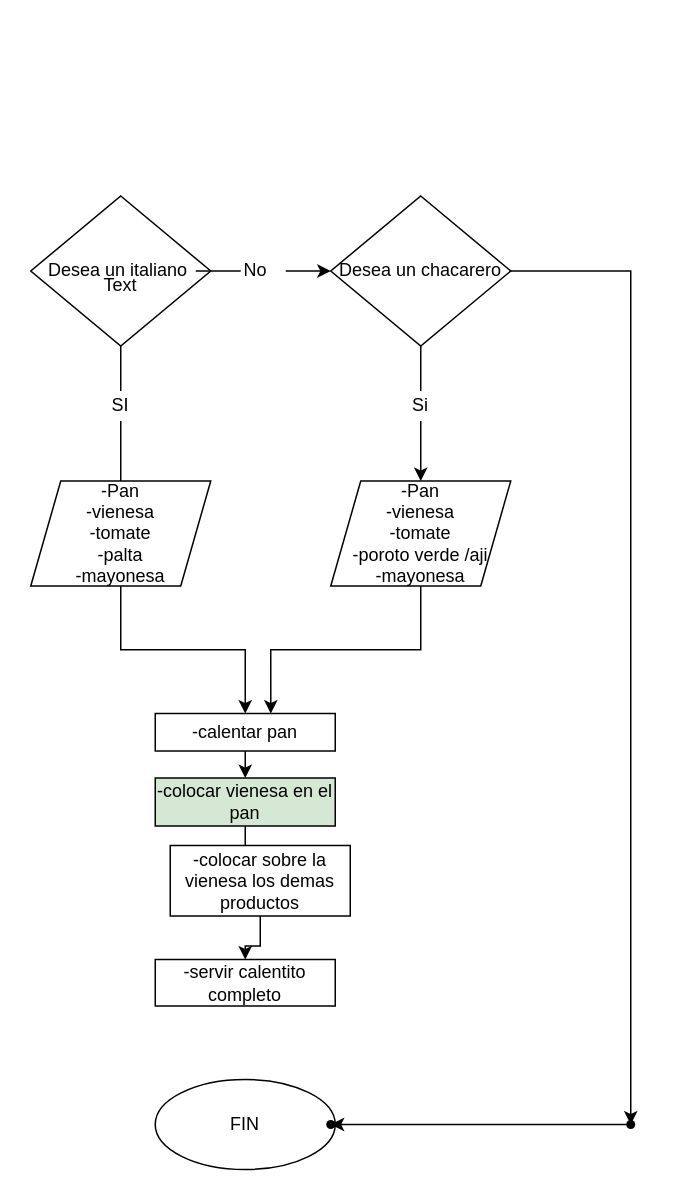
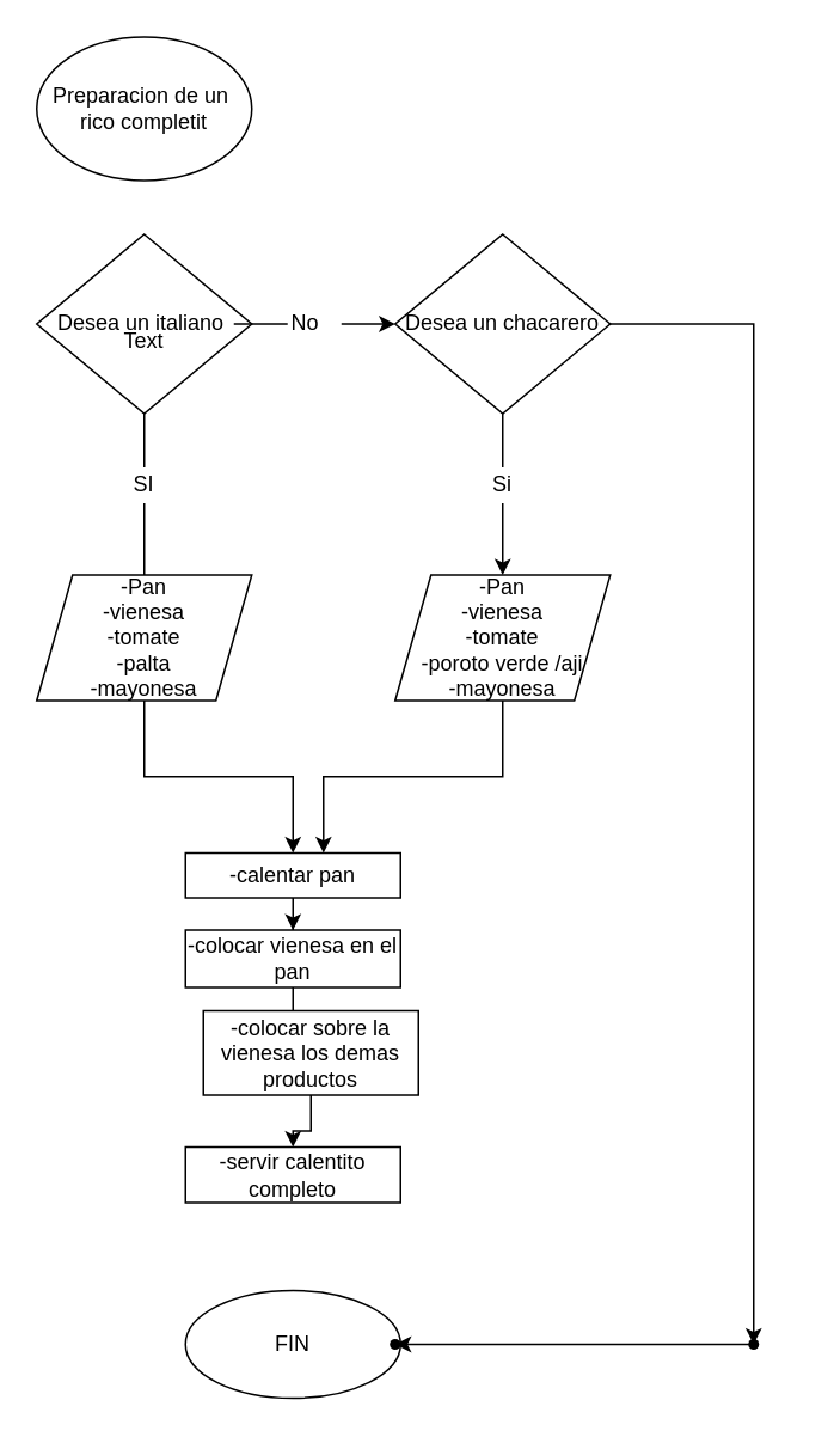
  <mxCell id="0" />
  <mxCell id="1" parent="0" />
+ <mxCell id="2" value="&lt;font style=&quot;vertical-align: inherit&quot;&gt;&lt;font style=&quot;vertical-align: inherit&quot;&gt;Preparacion de un&amp;nbsp;&lt;br&gt;rico completit&lt;br&gt;&lt;/font&gt;&lt;/font&gt;" style="ellipse;whiteSpace=wrap;html=1;" vertex="1" parent="1"><mxGeometry x="20" y="20" width="120" height="80" as="geometry" /></mxCell>
  <mxCell id="3" value="" style="edgeStyle=orthogonalEdgeStyle;rounded=0;orthogonalLoop=1;jettySize=auto;html=1;startArrow=none;" edge="1" parent="1" source="11"><mxGeometry relative="1" as="geometry"><mxPoint x="80" y="330" as="targetPoint" /></mxGeometry></mxCell>
  <mxCell id="4" value="" style="edgeStyle=orthogonalEdgeStyle;rounded=0;orthogonalLoop=1;jettySize=auto;html=1;startArrow=none;" edge="1" parent="1" source="9" target="8"><mxGeometry relative="1" as="geometry" /></mxCell>
  <mxCell id="5" value="&lt;font style=&quot;vertical-align: inherit&quot;&gt;&lt;font style=&quot;vertical-align: inherit&quot;&gt;&lt;font style=&quot;vertical-align: inherit&quot;&gt;&lt;font style=&quot;vertical-align: inherit&quot;&gt;Desea un italiano&amp;nbsp;&lt;/font&gt;&lt;/font&gt;&lt;/font&gt;&lt;/font&gt;" style="rhombus;whiteSpace=wrap;html=1;" vertex="1" parent="1"><mxGeometry x="20" y="130" width="120" height="100" as="geometry" /></mxCell>
  <mxCell id="6" value="" style="edgeStyle=orthogonalEdgeStyle;rounded=0;orthogonalLoop=1;jettySize=auto;html=1;startArrow=none;" edge="1" parent="1" source="18" target="16"><mxGeometry relative="1" as="geometry" /></mxCell>
  <mxCell id="7" value="" style="edgeStyle=orthogonalEdgeStyle;rounded=0;orthogonalLoop=1;jettySize=auto;html=1;" edge="1" parent="1" source="8" target="30"><mxGeometry relative="1" as="geometry" /></mxCell>
  <mxCell id="8" value="&lt;font style=&quot;vertical-align: inherit&quot;&gt;&lt;font style=&quot;vertical-align: inherit&quot;&gt;&lt;font style=&quot;vertical-align: inherit&quot;&gt;&lt;font style=&quot;vertical-align: inherit&quot;&gt;&lt;font style=&quot;vertical-align: inherit&quot;&gt;&lt;font style=&quot;vertical-align: inherit&quot;&gt;Desea un chacarero&lt;/font&gt;&lt;/font&gt;&lt;/font&gt;&lt;/font&gt;&lt;/font&gt;&lt;/font&gt;" style="rhombus;whiteSpace=wrap;html=1;" vertex="1" parent="1"><mxGeometry x="220" y="130" width="120" height="100" as="geometry" /></mxCell>
  <mxCell id="9" value="&lt;font style=&quot;vertical-align: inherit&quot;&gt;&lt;font style=&quot;vertical-align: inherit&quot;&gt;&lt;font style=&quot;vertical-align: inherit&quot;&gt;&lt;font style=&quot;vertical-align: inherit&quot;&gt;No&lt;/font&gt;&lt;/font&gt;&lt;/font&gt;&lt;/font&gt;" style="text;html=1;strokeColor=none;fillColor=none;align=center;verticalAlign=middle;whiteSpace=wrap;rounded=0;" vertex="1" parent="1"><mxGeometry x="150" y="170" width="40" height="20" as="geometry" /></mxCell>
  <mxCell id="10" value="" style="edgeStyle=orthogonalEdgeStyle;rounded=0;orthogonalLoop=1;jettySize=auto;html=1;endArrow=none;" edge="1" parent="1" source="5" target="9"><mxGeometry relative="1" as="geometry"><mxPoint x="140" y="180" as="sourcePoint" /><mxPoint x="220" y="180" as="targetPoint" /></mxGeometry></mxCell>
  <mxCell id="11" value="&lt;font style=&quot;vertical-align: inherit&quot;&gt;&lt;font style=&quot;vertical-align: inherit&quot;&gt;SI&lt;/font&gt;&lt;/font&gt;" style="text;html=1;strokeColor=none;fillColor=none;align=center;verticalAlign=middle;whiteSpace=wrap;rounded=0;" vertex="1" parent="1"><mxGeometry x="60" y="260" width="40" height="20" as="geometry" /></mxCell>
  <mxCell id="12" value="" style="edgeStyle=orthogonalEdgeStyle;rounded=0;orthogonalLoop=1;jettySize=auto;html=1;endArrow=none;" edge="1" parent="1" source="5" target="11"><mxGeometry relative="1" as="geometry"><mxPoint x="80" y="230" as="sourcePoint" /><mxPoint x="80" y="330" as="targetPoint" /></mxGeometry></mxCell>
  <mxCell id="13" value="" style="edgeStyle=orthogonalEdgeStyle;rounded=0;orthogonalLoop=1;jettySize=auto;html=1;" edge="1" parent="1" source="14" target="21"><mxGeometry relative="1" as="geometry" /></mxCell>
  <mxCell id="14" value="&lt;font style=&quot;vertical-align: inherit&quot;&gt;&lt;font style=&quot;vertical-align: inherit&quot;&gt;-Pan&lt;br&gt;-vienesa&lt;br&gt;-tomate&lt;br&gt;-palta&lt;br&gt;-mayonesa&lt;br&gt;&lt;/font&gt;&lt;/font&gt;" style="shape=parallelogram;perimeter=parallelogramPerimeter;whiteSpace=wrap;html=1;fixedSize=1;" vertex="1" parent="1"><mxGeometry x="20" y="320" width="120" height="70" as="geometry" /></mxCell>
  <mxCell id="15" value="" style="edgeStyle=orthogonalEdgeStyle;rounded=0;orthogonalLoop=1;jettySize=auto;html=1;entryX=0.642;entryY=0;entryDx=0;entryDy=0;entryPerimeter=0;" edge="1" parent="1" source="16" target="21"><mxGeometry relative="1" as="geometry"><mxPoint x="280" y="475" as="targetPoint" /></mxGeometry></mxCell>
  <mxCell id="16" value="&lt;font style=&quot;vertical-align: inherit&quot;&gt;&lt;font style=&quot;vertical-align: inherit&quot;&gt;&lt;font style=&quot;vertical-align: inherit&quot;&gt;&lt;font style=&quot;vertical-align: inherit&quot;&gt;-Pan &lt;/font&gt;&lt;/font&gt;&lt;br&gt;&lt;font style=&quot;vertical-align: inherit&quot;&gt;&lt;font style=&quot;vertical-align: inherit&quot;&gt;-vienesa &lt;/font&gt;&lt;/font&gt;&lt;br&gt;&lt;font style=&quot;vertical-align: inherit&quot;&gt;&lt;font style=&quot;vertical-align: inherit&quot;&gt;-tomate &lt;/font&gt;&lt;/font&gt;&lt;br&gt;&lt;font style=&quot;vertical-align: inherit&quot;&gt;&lt;font style=&quot;vertical-align: inherit&quot;&gt;-poroto verde /aji&lt;/font&gt;&lt;/font&gt;&lt;br&gt;&lt;font style=&quot;vertical-align: inherit&quot;&gt;&lt;font style=&quot;vertical-align: inherit&quot;&gt;-mayonesa&lt;/font&gt;&lt;/font&gt;&lt;br&gt;&lt;/font&gt;&lt;/font&gt;" style="shape=parallelogram;perimeter=parallelogramPerimeter;whiteSpace=wrap;html=1;fixedSize=1;" vertex="1" parent="1"><mxGeometry x="220" y="320" width="120" height="70" as="geometry" /></mxCell>
  <mxCell id="17" value="Text" style="text;html=1;strokeColor=none;fillColor=none;align=center;verticalAlign=middle;whiteSpace=wrap;rounded=0;" vertex="1" parent="1"><mxGeometry x="60" y="180" width="40" height="20" as="geometry" /></mxCell>
  <mxCell id="18" value="&lt;font style=&quot;vertical-align: inherit&quot;&gt;&lt;font style=&quot;vertical-align: inherit&quot;&gt;Si&lt;/font&gt;&lt;/font&gt;" style="text;html=1;strokeColor=none;fillColor=none;align=center;verticalAlign=middle;whiteSpace=wrap;rounded=0;" vertex="1" parent="1"><mxGeometry x="260" y="260" width="40" height="20" as="geometry" /></mxCell>
  <mxCell id="19" value="" style="edgeStyle=orthogonalEdgeStyle;rounded=0;orthogonalLoop=1;jettySize=auto;html=1;endArrow=none;" edge="1" parent="1" source="8" target="18"><mxGeometry relative="1" as="geometry"><mxPoint x="280" y="230" as="sourcePoint" /><mxPoint x="280" y="320" as="targetPoint" /></mxGeometry></mxCell>
- <mxCell id="20" value="" style="edgeStyle=orthogonalEdgeStyle;rounded=0;orthogonalLoop=1;jettySize=auto;html=1;dashed=1;" edge="1" parent="1" source="21" target="23"><mxGeometry relative="1" as="geometry" /></mxCell>
+ <mxCell id="20" value="" style="edgeStyle=orthogonalEdgeStyle;rounded=0;orthogonalLoop=1;jettySize=auto;html=1;" edge="1" parent="1" source="21" target="23"><mxGeometry relative="1" as="geometry" /></mxCell>
  <mxCell id="21" value="&lt;font style=&quot;vertical-align: inherit&quot;&gt;&lt;font style=&quot;vertical-align: inherit&quot;&gt;-calentar pan&lt;/font&gt;&lt;/font&gt;" style="whiteSpace=wrap;html=1;" vertex="1" parent="1"><mxGeometry x="103" y="475" width="120" height="25" as="geometry" /></mxCell>
  <mxCell id="22" value="" style="edgeStyle=orthogonalEdgeStyle;rounded=0;orthogonalLoop=1;jettySize=auto;html=1;" edge="1" parent="1" source="23" target="25"><mxGeometry relative="1" as="geometry" /></mxCell>
- <mxCell id="23" value="&lt;font style=&quot;vertical-align: inherit&quot;&gt;&lt;font style=&quot;vertical-align: inherit&quot;&gt;&lt;font style=&quot;vertical-align: inherit&quot;&gt;&lt;font style=&quot;vertical-align: inherit&quot;&gt;&lt;font style=&quot;vertical-align: inherit&quot;&gt;&lt;font style=&quot;vertical-align: inherit&quot;&gt;-colocar vienesa en el pan&lt;/font&gt;&lt;/font&gt;&lt;/font&gt;&lt;/font&gt;&lt;/font&gt;&lt;/font&gt;" style="whiteSpace=wrap;html=1;fillColor=#d5e8d4;" vertex="1" parent="1"><mxGeometry x="103" y="518" width="120" height="32" as="geometry" /></mxCell>
+ <mxCell id="23" value="&lt;font style=&quot;vertical-align: inherit&quot;&gt;&lt;font style=&quot;vertical-align: inherit&quot;&gt;&lt;font style=&quot;vertical-align: inherit&quot;&gt;&lt;font style=&quot;vertical-align: inherit&quot;&gt;&lt;font style=&quot;vertical-align: inherit&quot;&gt;&lt;font style=&quot;vertical-align: inherit&quot;&gt;-colocar vienesa en el pan&lt;/font&gt;&lt;/font&gt;&lt;/font&gt;&lt;/font&gt;&lt;/font&gt;&lt;/font&gt;" style="whiteSpace=wrap;html=1;" vertex="1" parent="1"><mxGeometry x="103" y="518" width="120" height="32" as="geometry" /></mxCell>
  <mxCell id="24" value="" style="edgeStyle=orthogonalEdgeStyle;rounded=0;orthogonalLoop=1;jettySize=auto;html=1;" edge="1" parent="1" source="25" target="26"><mxGeometry relative="1" as="geometry" /></mxCell>
  <mxCell id="25" value="&lt;font style=&quot;vertical-align: inherit&quot;&gt;&lt;font style=&quot;vertical-align: inherit&quot;&gt;&lt;font style=&quot;vertical-align: inherit&quot;&gt;&lt;font style=&quot;vertical-align: inherit&quot;&gt;&lt;font style=&quot;vertical-align: inherit&quot;&gt;&lt;font style=&quot;vertical-align: inherit&quot;&gt;&lt;font style=&quot;vertical-align: inherit&quot;&gt;&lt;font style=&quot;vertical-align: inherit&quot;&gt;-colocar sobre la vienesa los demas productos&lt;/font&gt;&lt;/font&gt;&lt;/font&gt;&lt;/font&gt;&lt;/font&gt;&lt;/font&gt;&lt;/font&gt;&lt;/font&gt;" style="whiteSpace=wrap;html=1;" vertex="1" parent="1"><mxGeometry x="113" y="563" width="120" height="47" as="geometry" /></mxCell>
  <mxCell id="26" value="&lt;font style=&quot;vertical-align: inherit&quot;&gt;&lt;font style=&quot;vertical-align: inherit&quot;&gt;&lt;font style=&quot;vertical-align: inherit&quot;&gt;&lt;font style=&quot;vertical-align: inherit&quot;&gt;&lt;font style=&quot;vertical-align: inherit&quot;&gt;&lt;font style=&quot;vertical-align: inherit&quot;&gt;&lt;font style=&quot;vertical-align: inherit&quot;&gt;&lt;font style=&quot;vertical-align: inherit&quot;&gt;&lt;font style=&quot;vertical-align: inherit&quot;&gt;&lt;font style=&quot;vertical-align: inherit&quot;&gt;&lt;font style=&quot;vertical-align: inherit&quot;&gt;&lt;font style=&quot;vertical-align: inherit&quot;&gt;&lt;font style=&quot;vertical-align: inherit&quot;&gt;&lt;font style=&quot;vertical-align: inherit&quot;&gt;&lt;font style=&quot;vertical-align: inherit&quot;&gt;&lt;font style=&quot;vertical-align: inherit&quot;&gt;&lt;font style=&quot;vertical-align: inherit&quot;&gt;&lt;font style=&quot;vertical-align: inherit&quot;&gt;-servir calentito completo&lt;/font&gt;&lt;/font&gt;&lt;/font&gt;&lt;/font&gt;&lt;/font&gt;&lt;/font&gt;&lt;/font&gt;&lt;/font&gt;&lt;/font&gt;&lt;/font&gt;&lt;/font&gt;&lt;/font&gt;&lt;/font&gt;&lt;/font&gt;&lt;/font&gt;&lt;/font&gt;&lt;/font&gt;&lt;/font&gt;" style="whiteSpace=wrap;html=1;" vertex="1" parent="1"><mxGeometry x="103" y="639" width="120" height="31" as="geometry" /></mxCell>
  <mxCell id="27" style="edgeStyle=orthogonalEdgeStyle;rounded=0;orthogonalLoop=1;jettySize=auto;html=1;exitX=0.5;exitY=1;exitDx=0;exitDy=0;" edge="1" parent="1" source="26" target="26"><mxGeometry relative="1" as="geometry" /></mxCell>
  <mxCell id="28" value="&lt;font style=&quot;vertical-align: inherit&quot;&gt;&lt;font style=&quot;vertical-align: inherit&quot;&gt;FIN&lt;/font&gt;&lt;/font&gt;" style="ellipse;whiteSpace=wrap;html=1;" vertex="1" parent="1"><mxGeometry x="103" y="719" width="120" height="60" as="geometry" /></mxCell>
  <mxCell id="29" value="" style="edgeStyle=orthogonalEdgeStyle;rounded=0;orthogonalLoop=1;jettySize=auto;html=1;" edge="1" parent="1" source="30" target="31"><mxGeometry relative="1" as="geometry" /></mxCell>
  <mxCell id="30" value="" style="shape=waypoint;size=6;pointerEvents=1;points=[];fillColor=#ffffff;resizable=0;rotatable=0;perimeter=centerPerimeter;snapToPoint=1;" vertex="1" parent="1"><mxGeometry x="400" y="729" width="40" height="40" as="geometry" /></mxCell>
  <mxCell id="31" value="" style="shape=waypoint;size=6;pointerEvents=1;points=[];fillColor=#ffffff;resizable=0;rotatable=0;perimeter=centerPerimeter;snapToPoint=1;" vertex="1" parent="1"><mxGeometry x="200" y="729" width="40" height="40" as="geometry" /></mxCell>
